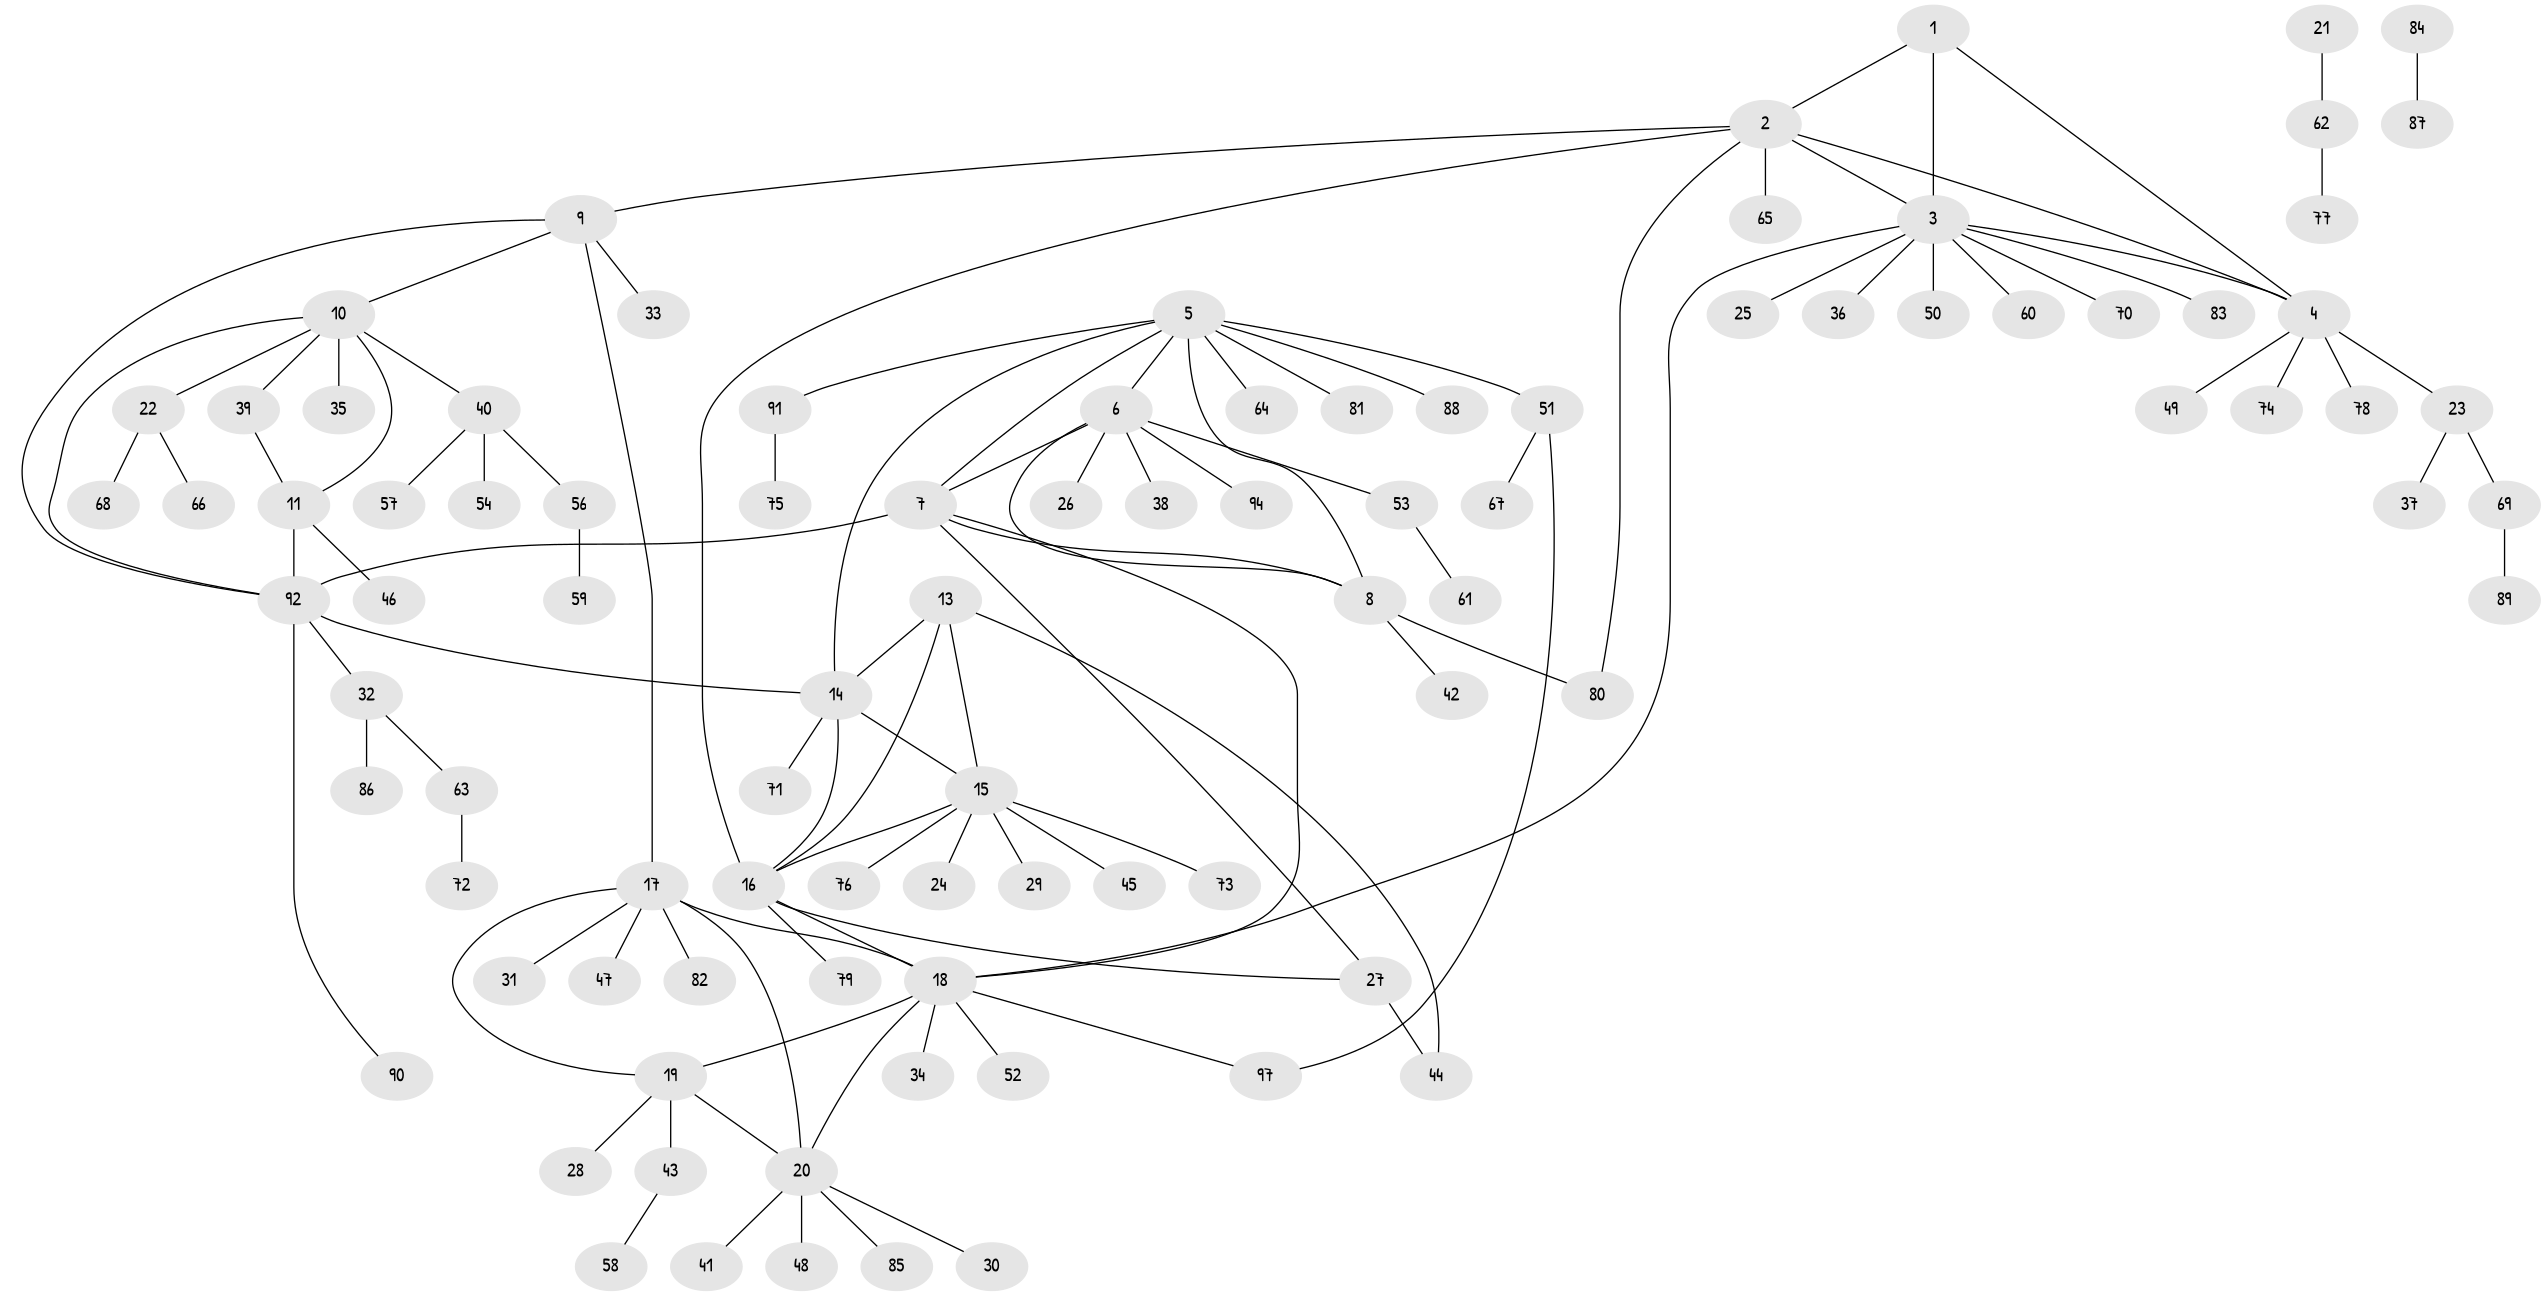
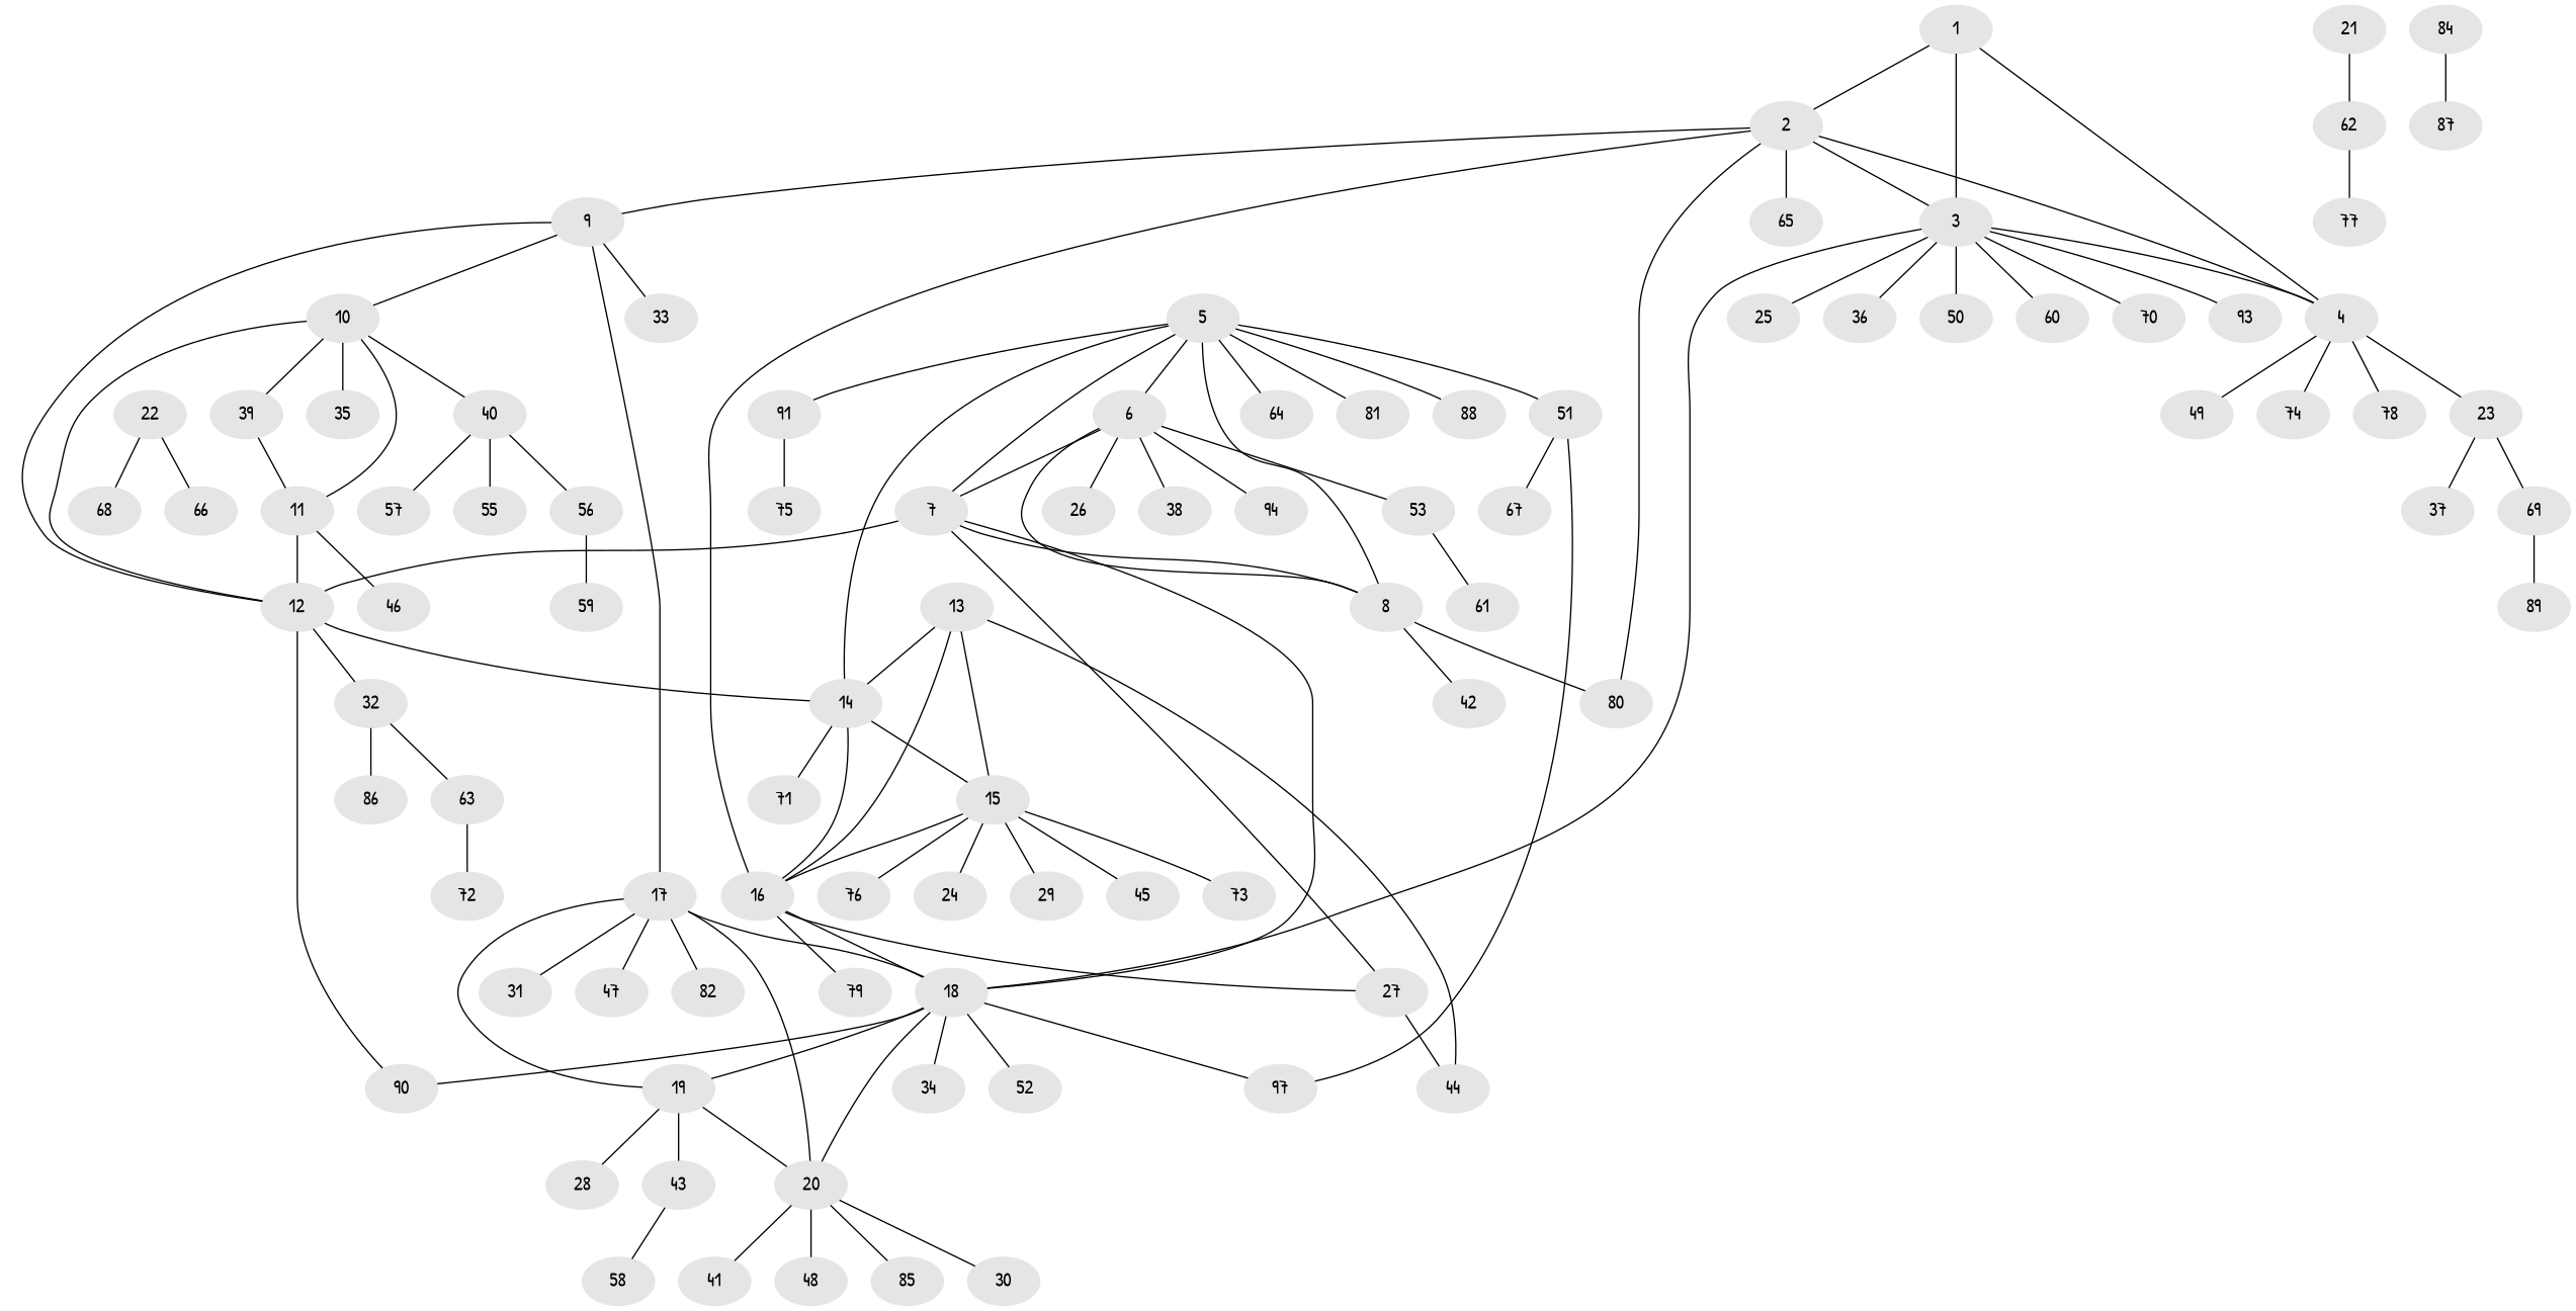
  graph {
    fontname="Patrick Hand"
    node [color=gray90 fontname="Patrick Hand" style=filled]
    edge [fontname="Patrick Hand"]
    1
    2
    3
    4
    9
    16
    65
    80
    18
    25
    36
    50
    60
    70
-   83
+   83 [label=93]
    23
    49
    74
    78
    6
    7
    8
    26
    38
    53
    n26 [label=94]
-   12 [label=92]
+   12
    10
    17
    33
    27
    79
    90
    19
    20
    34
    52
    n38 [label=97]
    21
    62
    37
    69
    5
    14
    51
    64
    81
    88
    91
    42
    15
    71
    67
    75
    61
    32
    44
    11
    22
    35
    39
    40
    46
    31
    47
    82
    66
    68
-   55 [label=54]
+   55
    56
    57
    63
    86
    13
    24
    29
    45
    73
    76
    28
    43
    30
    41
    48
    85
    58
    84
    87
    77
    89
    72
    59
    1 -- 2
    1 -- 3
    1 -- 4
    2 -- 3
    2 -- 4
    2 -- 9
    2 -- 16
    2 -- 65
    2 -- 80
    3 -- 4
    3 -- 18
    3 -- 25
    3 -- 36
    3 -- 50
    3 -- 60
    3 -- 70
    3 -- 83
    4 -- 23
    4 -- 49
    4 -- 74
    4 -- 78
    9 -- 12
    9 -- 10
    9 -- 17
    9 -- 33
    16 -- 18
    16 -- 27
    16 -- 79
+   18 -- 90
    18 -- 19
    18 -- 20
    18 -- 34
    18 -- 52
    18 -- n38
    23 -- 37
    23 -- 69
    6 -- 7
    6 -- 8
    6 -- 26
    6 -- 38
    6 -- 53
    6 -- n26
    7 -- 18
    7 -- 8
    7 -- 12
    7 -- 27
    8 -- 80
    8 -- 42
    53 -- 61
    12 -- 90
    12 -- 14
    12 -- 32
    10 -- 12
    10 -- 11
-   10 -- 22
    10 -- 35
    10 -- 39
    10 -- 40
    17 -- 18
    17 -- 19
    17 -- 20
    17 -- 31
    17 -- 47
    17 -- 82
    27 -- 44
    19 -- 20
    19 -- 28
    19 -- 43
    20 -- 30
    20 -- 41
    20 -- 48
    20 -- 85
    21 -- 62
    62 -- 77
    69 -- 89
    5 -- 6
    5 -- 7
    5 -- 8
    5 -- 14
    5 -- 51
    5 -- 64
    5 -- 81
    5 -- 88
    5 -- 91
    14 -- 16
    14 -- 15
    14 -- 71
    51 -- n38
    51 -- 67
    91 -- 75
    15 -- 16
    15 -- 24
    15 -- 29
    15 -- 45
    15 -- 73
    15 -- 76
    32 -- 63
    32 -- 86
    11 -- 12
    11 -- 46
    22 -- 66
    22 -- 68
    39 -- 11
    40 -- 55
    40 -- 56
    40 -- 57
    56 -- 59
    63 -- 72
    13 -- 16
    13 -- 14
    13 -- 15
    13 -- 44
    43 -- 58
    84 -- 87
  }
